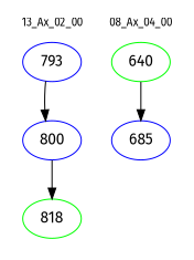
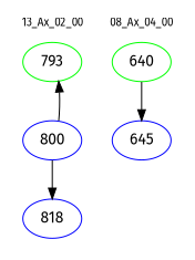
  digraph {
    fontname="Fira Sans"
    node [color=blue fontname="Fira Sans"]
    edge [color=black fontname="Fira Sans"]
-   n1 [label=793]
+   n1 [color=green label=793]
    n2 [label=800]
-   n3 [color=green label=818]
+   n3 [label=818]
    n4 [color=green label=640]
-   n5 [label=685]
+   n5 [label=645]
    subgraph cluster_1 {
      color=white
      fontsize=10
      label="13_Ax_02_00"
      n1
      n2
      n3
    }
    subgraph cluster_2 {
      color=white
      fontsize=10
      label="08_Ax_04_00"
      n4
      n5
    }
-   n1 -> n2
+   n2 -> n1
    n2 -> n3
    n4 -> n5
  }
